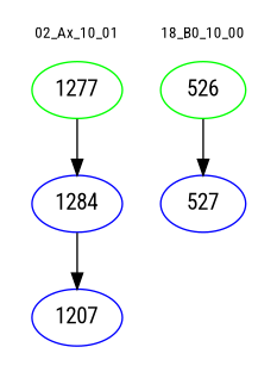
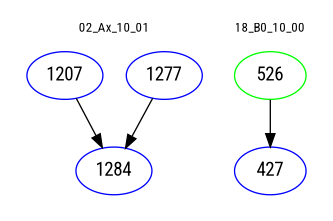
  digraph {
    fontname="Roboto Condensed"
    node [color=blue fontname="Roboto Condensed"]
    edge [color=black fontname="Roboto Condensed"]
-   n1 [color=green label=1277]
+   n1 [label=1277]
    n2 [label=1284]
    n3 [label=1207]
    n4 [color=green label=526]
-   n5 [label=527]
+   n5 [label=427]
    subgraph cluster_1 {
      color=white
      fontsize=10
      label="02_Ax_10_01"
      n1
      n2
      n3
    }
    subgraph cluster_2 {
      color=white
      fontsize=10
      label="18_B0_10_00"
      n4
      n5
    }
    n1 -> n2
-   n2 -> n3
+   n3 -> n2
    n4 -> n5
  }
